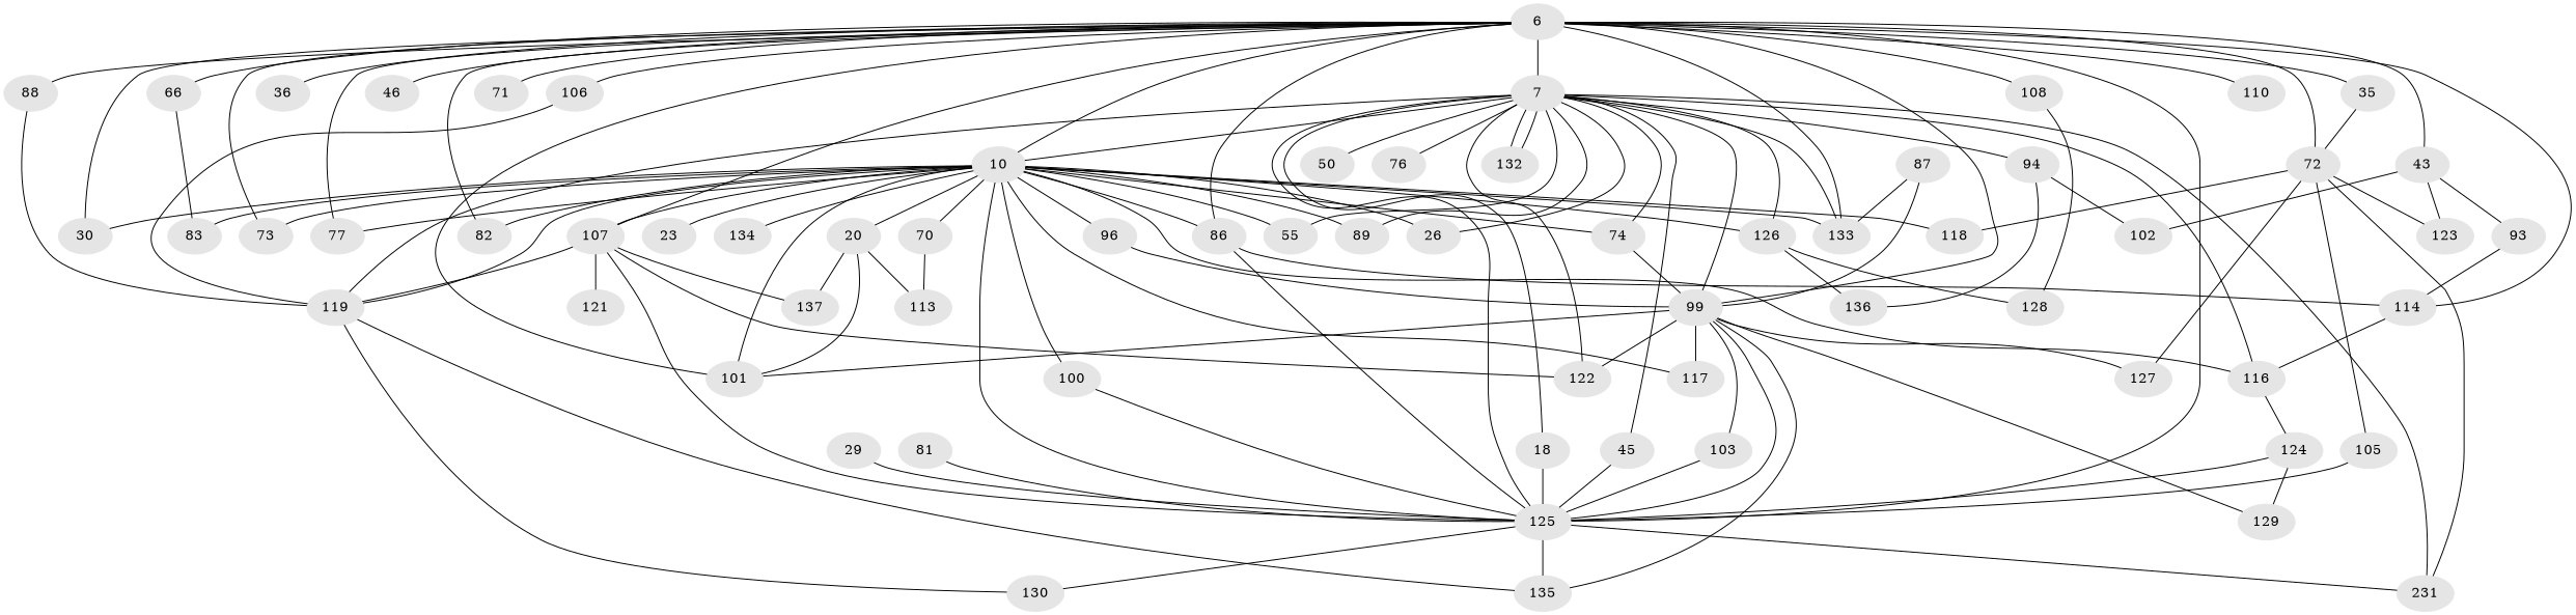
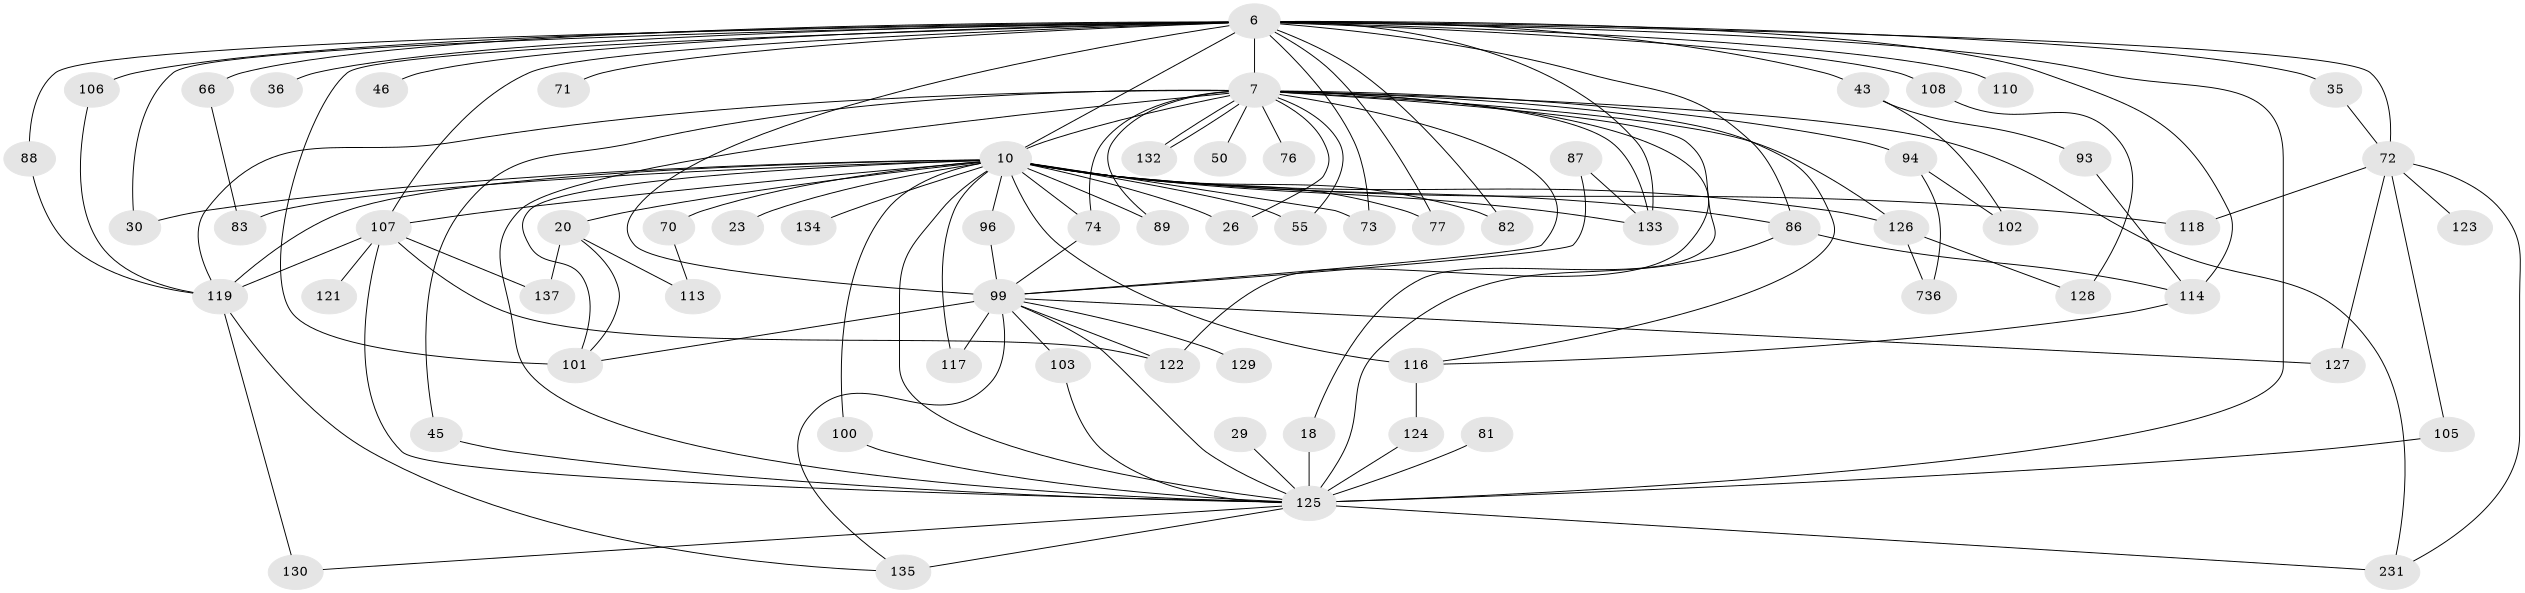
  graph {
    node [color=gray90 style=filled]
    6 [super="+1+5"]
    7 [super="+2"]
    10 [super="+9"]
    30
    35 [super="+16"]
    36
    43
    46
    66
    71
    72 [super="+68"]
    73 [super="+48"]
    77
    82
    88
    99 [super="+56+57"]
    101 [super="+90"]
    106
    107 [super="+39+85+104"]
    108
    110
    114 [super="+58+60"]
    125 [super="+31+59+120"]
    133 [super="+95"]
    86 [super="+67+61"]
    18
    26
    45
    50
    55 [super="+34"]
    74 [super="+52"]
    76
    89
    94
    116 [super="+111"]
    119 [super="+25+69"]
    122 [super="+91"]
    126 [super="+54+12"]
    n39 [label=231 super="+33"]
    132
    20 [super="+13"]
    23
    70
    83
    96
    100
    117
    118
    134
    93
    102
    123
    105
    127
    103
    129
    135 [super="+112"]
    137
    121
    128
    124 [super="+62"]
    130
-   136
+   136 [label=736]
    113
    29
    81
    87
    6 -- 7 [weight=8]
    6 -- 10 [weight=8]
    6 -- 30
    6 -- 35 [weight=3]
    6 -- 36 [weight=2]
    6 -- 43 [weight=2]
    6 -- 46 [weight=2]
    6 -- 66 [weight=2]
    6 -- 71 [weight=2]
    6 -- 72 [weight=3]
    6 -- 73
    6 -- 77
    6 -- 82
    6 -- 88
    6 -- 99 [weight=6]
    6 -- 101 [weight=3]
    6 -- 106
    6 -- 107 [weight=5]
    6 -- 108 [weight=2]
    6 -- 110 [weight=2]
    6 -- 114 [weight=3]
    6 -- 125 [weight=15]
    6 -- 133
    6 -- 86 [weight=2]
    7 -- 10 [weight=4]
    7 -- 99
    7 -- 125 [weight=5]
    7 -- 133
    7 -- 18
    7 -- 26
    7 -- 45
    7 -- 50 [weight=2]
    7 -- 55
    7 -- 74
    7 -- 76 [weight=2]
    7 -- 89
    7 -- 94 [weight=2]
    7 -- 116 [weight=2]
    7 -- 119
    7 -- 122
    7 -- 126
    7 -- n39
    7 -- 132
    7 -- 132
    10 -- 30
    10 -- 73 [weight=3]
    10 -- 77
    10 -- 82
    10 -- 101
    10 -- 107 [weight=5]
    10 -- 125 [weight=5]
    10 -- 133 [weight=2]
    10 -- 86 [weight=2]
    10 -- 26
    10 -- 55 [weight=2]
    10 -- 74
    10 -- 89
    10 -- 116 [weight=3]
    10 -- 119 [weight=4]
    10 -- 126 [weight=3]
    10 -- 20 [weight=3]
    10 -- 23 [weight=2]
    10 -- 70 [weight=2]
    10 -- 83
    10 -- 96
    10 -- 100
    10 -- 117
    10 -- 118
    10 -- 134 [weight=2]
    35 -- 72
    43 -- 93
    43 -- 102
-   43 -- 123
    66 -- 83
    72 -- n39
    72 -- 118
    72 -- 123
    72 -- 105
    72 -- 127
    88 -- 119
    99 -- 101
    99 -- 125
    99 -- 122
    99 -- 117
    99 -- 127
    99 -- 103
    99 -- 129
    99 -- 135
    106 -- 119
    107 -- 125 [weight=3]
    107 -- 119
    107 -- 122
    107 -- 137
    107 -- 121 [weight=2]
    108 -- 128
    114 -- 116
    125 -- n39
    125 -- 135 [weight=2]
    125 -- 130
    86 -- 114
    86 -- 125 [weight=2]
    18 -- 125
    45 -- 125
    74 -- 99
    94 -- 102
    94 -- 136
    116 -- 124
    119 -- 135
    119 -- 130
    126 -- 128
    126 -- 136
    20 -- 101
    20 -- 137
    20 -- 113
    70 -- 113
    96 -- 99
    100 -- 125
    93 -- 114
    105 -- 125
    103 -- 125
    124 -- 125
-   124 -- 129
    29 -- 125 [weight=2]
    81 -- 125 [weight=2]
    87 -- 99
    87 -- 133
  }
